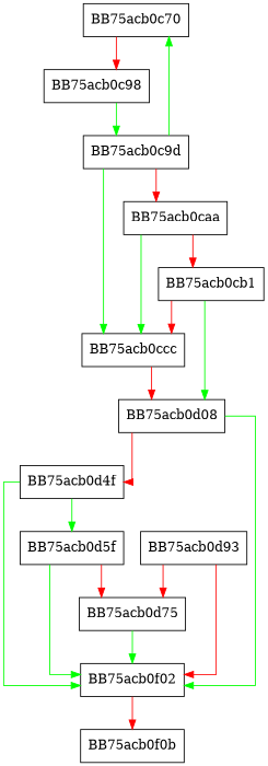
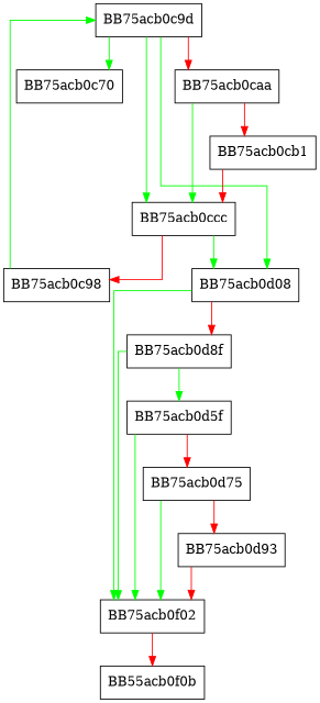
  digraph {
    splines=ortho
    node [shape=box]
    edge [color=red]
    BB75acb0c70
    BB75acb0c98
    BB75acb0c9d
    BB75acb0ccc
    BB75acb0caa
    BB75acb0d08
    BB75acb0cb1
-   BB75acb0d4f
+   BB75acb0d4f [label=BB75acb0d8f]
    BB75acb0f02
    BB75acb0d5f
    BB75acb0d75
-   BB75acb0f0b
+   BB75acb0f0b [label=BB55acb0f0b]
    BB75acb0d93
-   BB75acb0c70 -> BB75acb0c98
+   BB75acb0ccc -> BB75acb0c98
    BB75acb0c98 -> BB75acb0c9d [color=green]
    BB75acb0c9d -> BB75acb0c70 [color=green]
    BB75acb0c9d -> BB75acb0ccc [color=green]
    BB75acb0c9d -> BB75acb0caa
-   BB75acb0ccc -> BB75acb0d08
+   BB75acb0ccc -> BB75acb0d08 [color=green]
    BB75acb0caa -> BB75acb0ccc [color=green]
    BB75acb0caa -> BB75acb0cb1
    BB75acb0d08 -> BB75acb0d4f
    BB75acb0d08 -> BB75acb0f02 [color=green]
    BB75acb0cb1 -> BB75acb0ccc
-   BB75acb0cb1 -> BB75acb0d08 [color=green]
+   BB75acb0c9d -> BB75acb0d08 [color=green]
    BB75acb0d4f -> BB75acb0f02 [color=green]
    BB75acb0d4f -> BB75acb0d5f [color=green]
    BB75acb0f02 -> BB75acb0f0b
    BB75acb0d5f -> BB75acb0f02 [color=green]
    BB75acb0d5f -> BB75acb0d75
    BB75acb0d75 -> BB75acb0f02 [color=green]
-   BB75acb0d93 -> BB75acb0d75
+   BB75acb0d75 -> BB75acb0d93
    BB75acb0d93 -> BB75acb0f02
  }
